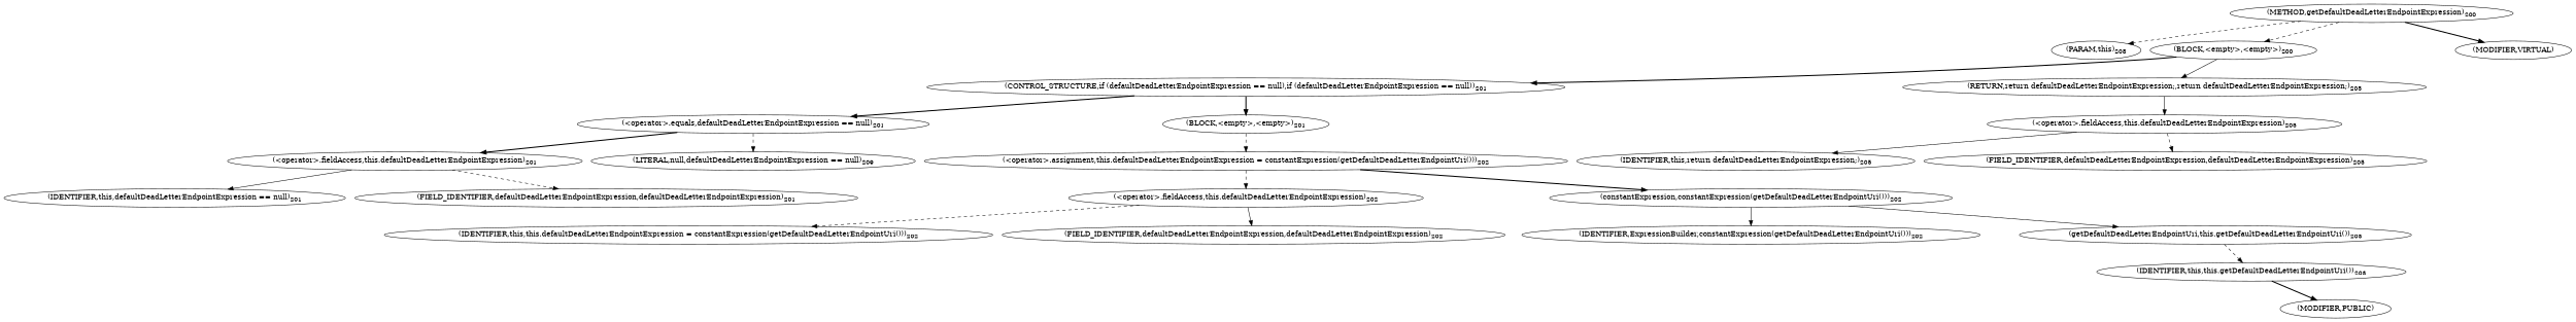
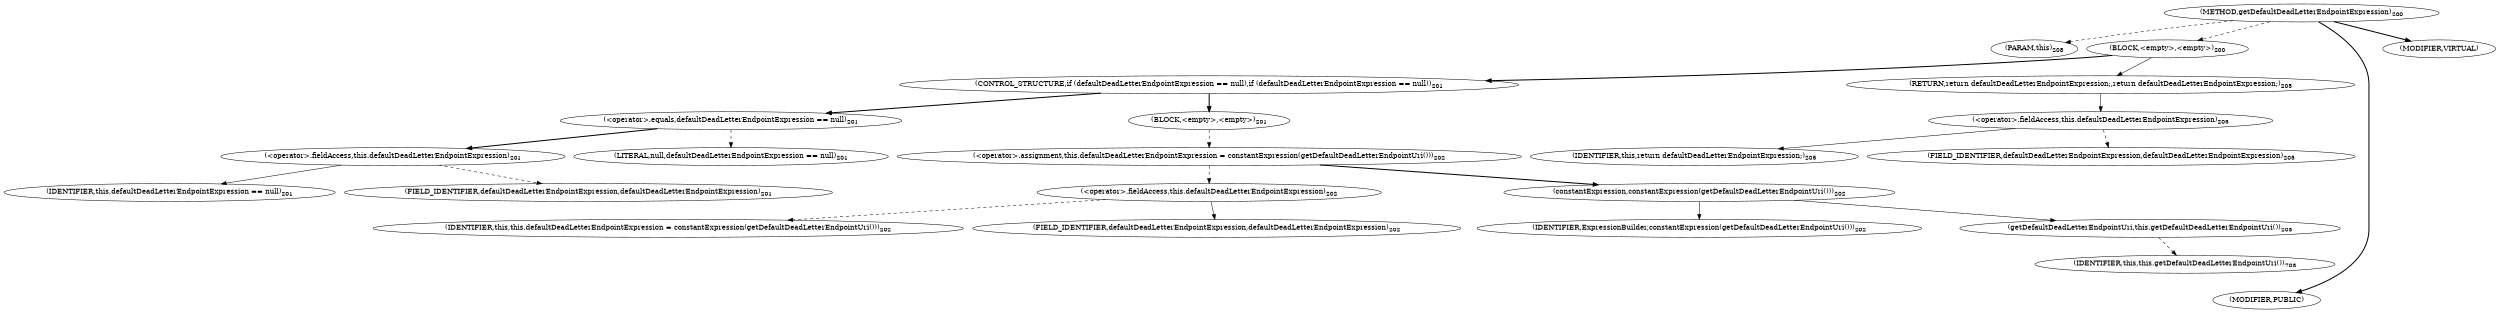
  digraph {
    edge [style=dashed]
    n1 [label=<(METHOD,getDefaultDeadLetterEndpointExpression)<SUB>200</SUB>>]
    n2 [label=<(PARAM,this)<SUB>208</SUB>>]
    n3 [label=<(BLOCK,&lt;empty&gt;,&lt;empty&gt;)<SUB>200</SUB>>]
    n4 [label=<(MODIFIER,PUBLIC)>]
    n5 [label=<(MODIFIER,VIRTUAL)>]
    n6 [label=<(CONTROL_STRUCTURE,if (defaultDeadLetterEndpointExpression == null),if (defaultDeadLetterEndpointExpression == null))<SUB>201</SUB>>]
    n7 [label=<(RETURN,return defaultDeadLetterEndpointExpression;,return defaultDeadLetterEndpointExpression;)<SUB>205</SUB>>]
    n8 [label=<(&lt;operator&gt;.equals,defaultDeadLetterEndpointExpression == null)<SUB>201</SUB>>]
    n9 [label=<(BLOCK,&lt;empty&gt;,&lt;empty&gt;)<SUB>201</SUB>>]
    n10 [label=<(&lt;operator&gt;.fieldAccess,this.defaultDeadLetterEndpointExpression)<SUB>205</SUB>>]
    n11 [label=<(&lt;operator&gt;.fieldAccess,this.defaultDeadLetterEndpointExpression)<SUB>201</SUB>>]
-   n12 [label=<(LITERAL,null,defaultDeadLetterEndpointExpression == null)<SUB>209</SUB>>]
+   n12 [label=<(LITERAL,null,defaultDeadLetterEndpointExpression == null)<SUB>201</SUB>>]
    n13 [label=<(&lt;operator&gt;.assignment,this.defaultDeadLetterEndpointExpression = constantExpression(getDefaultDeadLetterEndpointUri()))<SUB>202</SUB>>]
    n14 [label=<(IDENTIFIER,this,defaultDeadLetterEndpointExpression == null)<SUB>201</SUB>>]
    n15 [label=<(FIELD_IDENTIFIER,defaultDeadLetterEndpointExpression,defaultDeadLetterEndpointExpression)<SUB>201</SUB>>]
    n16 [label=<(&lt;operator&gt;.fieldAccess,this.defaultDeadLetterEndpointExpression)<SUB>202</SUB>>]
    n17 [label=<(constantExpression,constantExpression(getDefaultDeadLetterEndpointUri()))<SUB>202</SUB>>]
    n18 [label=<(IDENTIFIER,this,this.defaultDeadLetterEndpointExpression = constantExpression(getDefaultDeadLetterEndpointUri()))<SUB>202</SUB>>]
    n19 [label=<(FIELD_IDENTIFIER,defaultDeadLetterEndpointExpression,defaultDeadLetterEndpointExpression)<SUB>202</SUB>>]
    n20 [label=<(IDENTIFIER,ExpressionBuilder,constantExpression(getDefaultDeadLetterEndpointUri()))<SUB>202</SUB>>]
    n21 [label=<(getDefaultDeadLetterEndpointUri,this.getDefaultDeadLetterEndpointUri())<SUB>203</SUB>>]
-   n22 [label=<(IDENTIFIER,this,this.getDefaultDeadLetterEndpointUri())<SUB>203</SUB>>]
+   n22 [label=<(IDENTIFIER,this,this.getDefaultDeadLetterEndpointUri())<SUB>703</SUB>>]
    n23 [label=<(IDENTIFIER,this,return defaultDeadLetterEndpointExpression;)<SUB>205</SUB>>]
    n24 [label=<(FIELD_IDENTIFIER,defaultDeadLetterEndpointExpression,defaultDeadLetterEndpointExpression)<SUB>205</SUB>>]
    n1 -> n2
    n1 -> n3
-   n22 -> n4 [style=bold]
+   n1 -> n4 [style=bold]
    n1 -> n5 [style=bold]
    n3 -> n6 [style=bold]
    n3 -> n7 [style=solid]
    n6 -> n8 [style=bold]
    n6 -> n9 [style=bold]
    n7 -> n10 [style=solid]
    n8 -> n11 [style=bold]
    n8 -> n12
    n9 -> n13
    n10 -> n23 [style=solid]
    n10 -> n24
    n11 -> n14 [style=solid]
    n11 -> n15
    n13 -> n16
    n13 -> n17 [style=bold]
    n16 -> n18
    n16 -> n19 [style=solid]
    n17 -> n20 [style=solid]
    n17 -> n21 [style=solid]
    n21 -> n22
  }
